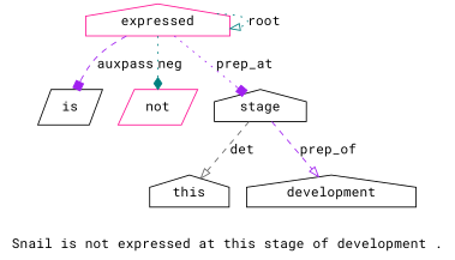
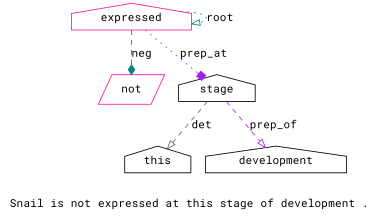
  digraph {
    fontname="Roboto Mono"
    label="Snail is not expressed at this stage of development ."
    node [color=black fillcolor=white fontname="Roboto Mono" shape=house style=filled]
    edge [arrowhead=onormal color=purple fontname="Roboto Mono" style=dashed]
    n1 [color=deeppink label=expressed]
-   n2 [label=is shape=parallelogram]
    n3 [color=deeppink label=not shape=parallelogram]
    n4 [label=stage]
    n5 [label=this]
    n6 [label=development]
    n1 -> n1 [color=teal label=root style=dotted]
-   n1 -> n2 [arrowhead=box label=auxpass]
-   n1 -> n3 [arrowhead=diamond color=teal label=neg style=dotted]
+   n1 -> n3 [arrowhead=diamond color=teal label=neg]
    n1 -> n4 [arrowhead=box label=prep_at style=dotted]
    n4 -> n5 [color=gray40 label=det]
    n4 -> n6 [label=prep_of]
  }
